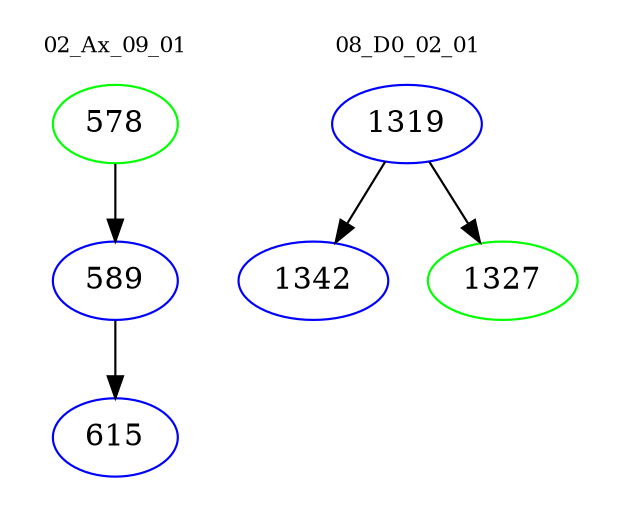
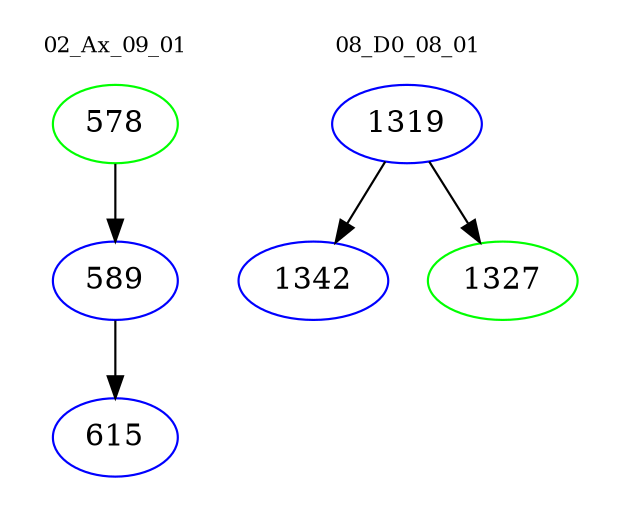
  digraph {
    node [color=blue]
    edge [color=black]
    n1 [label=589]
    n2 [color=green label=578]
    n3 [label=615]
    n4 [label=1319]
    n5 [label=1342]
    n6 [color=green label=1327]
    subgraph cluster_1 {
      color=white
      fontsize=10
      label="02_Ax_09_01"
      n1
      n2
      n3
    }
    subgraph cluster_2 {
      color=white
      fontsize=10
-     label="08_D0_02_01"
+     label="08_D0_08_01"
      n4
      n5
      n6
    }
    n1 -> n3
    n2 -> n1
    n4 -> n5
    n4 -> n6
  }
